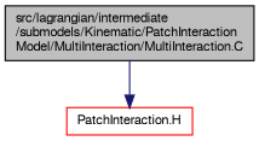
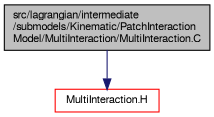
  digraph {
    node [fontname=FreeSans fontsize=10 shape=record]
    n1 [color=black fillcolor=grey75 fontcolor=black height=0.2 label="src/lagrangian/intermediate\l/submodels/Kinematic/PatchInteraction\lModel/MultiInteraction/MultiInteraction.C" style=filled width=0.4]
-   n2 [color=red height=0.2 label="PatchInteraction.H" width=0.4]
+   n2 [color=red height=0.2 label="MultiInteraction.H" width=0.4]
    n1 -> n2 [color=midnightblue fontname=FreeSans fontsize=10 labelfontname=FreeSans labelfontsize=10 style=solid]
  }
